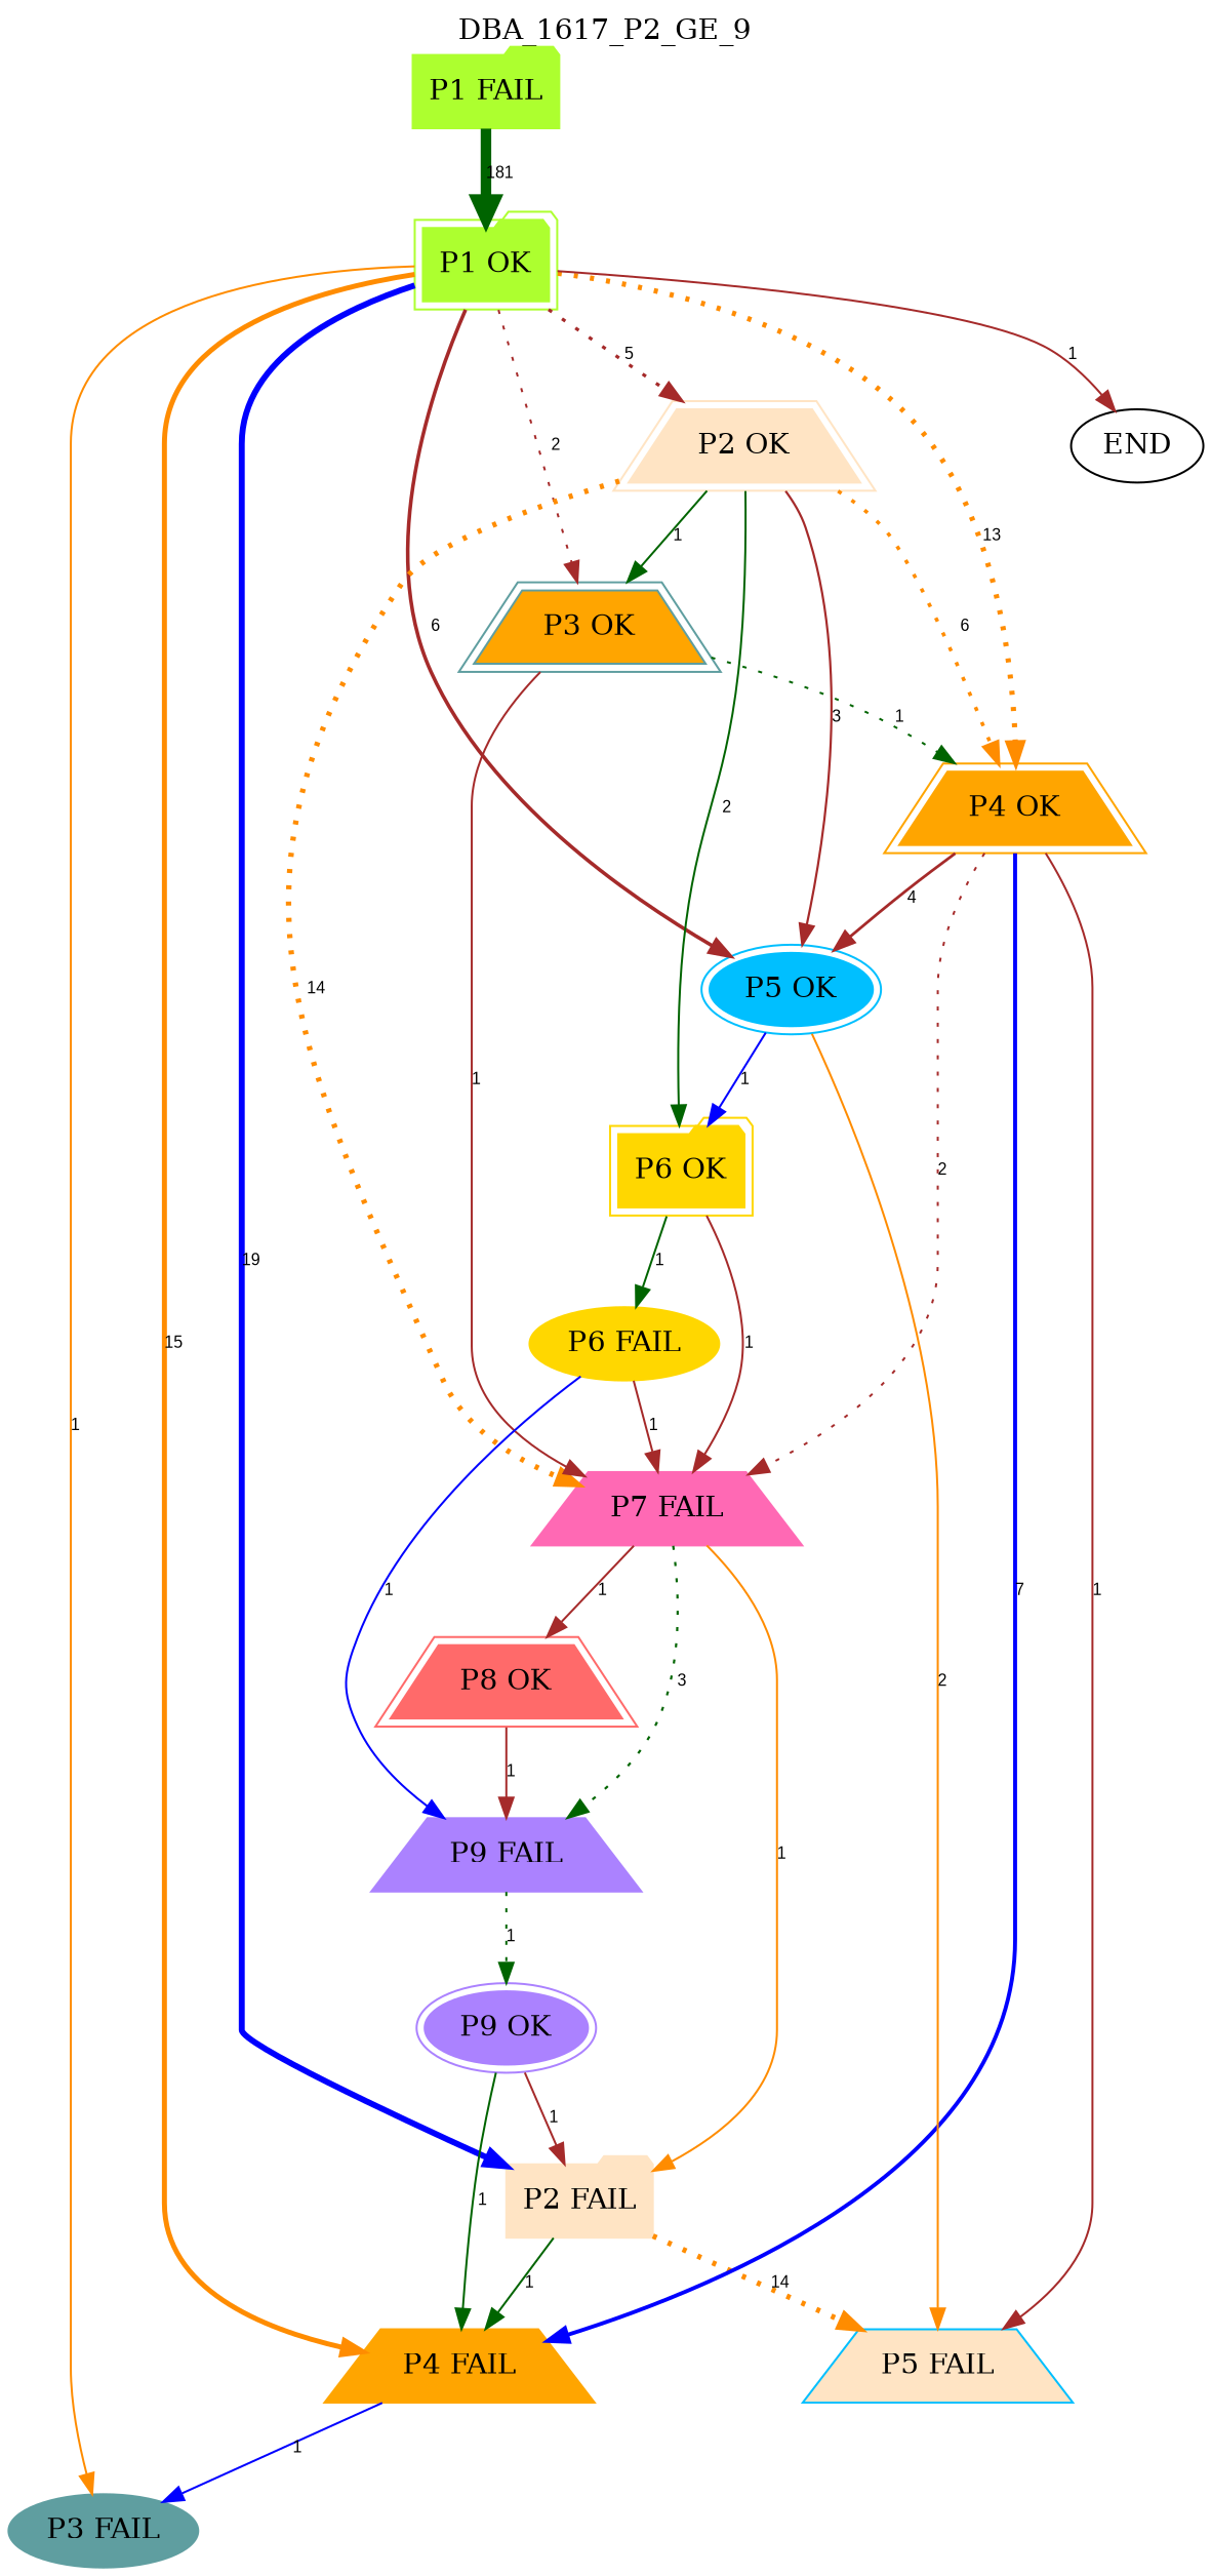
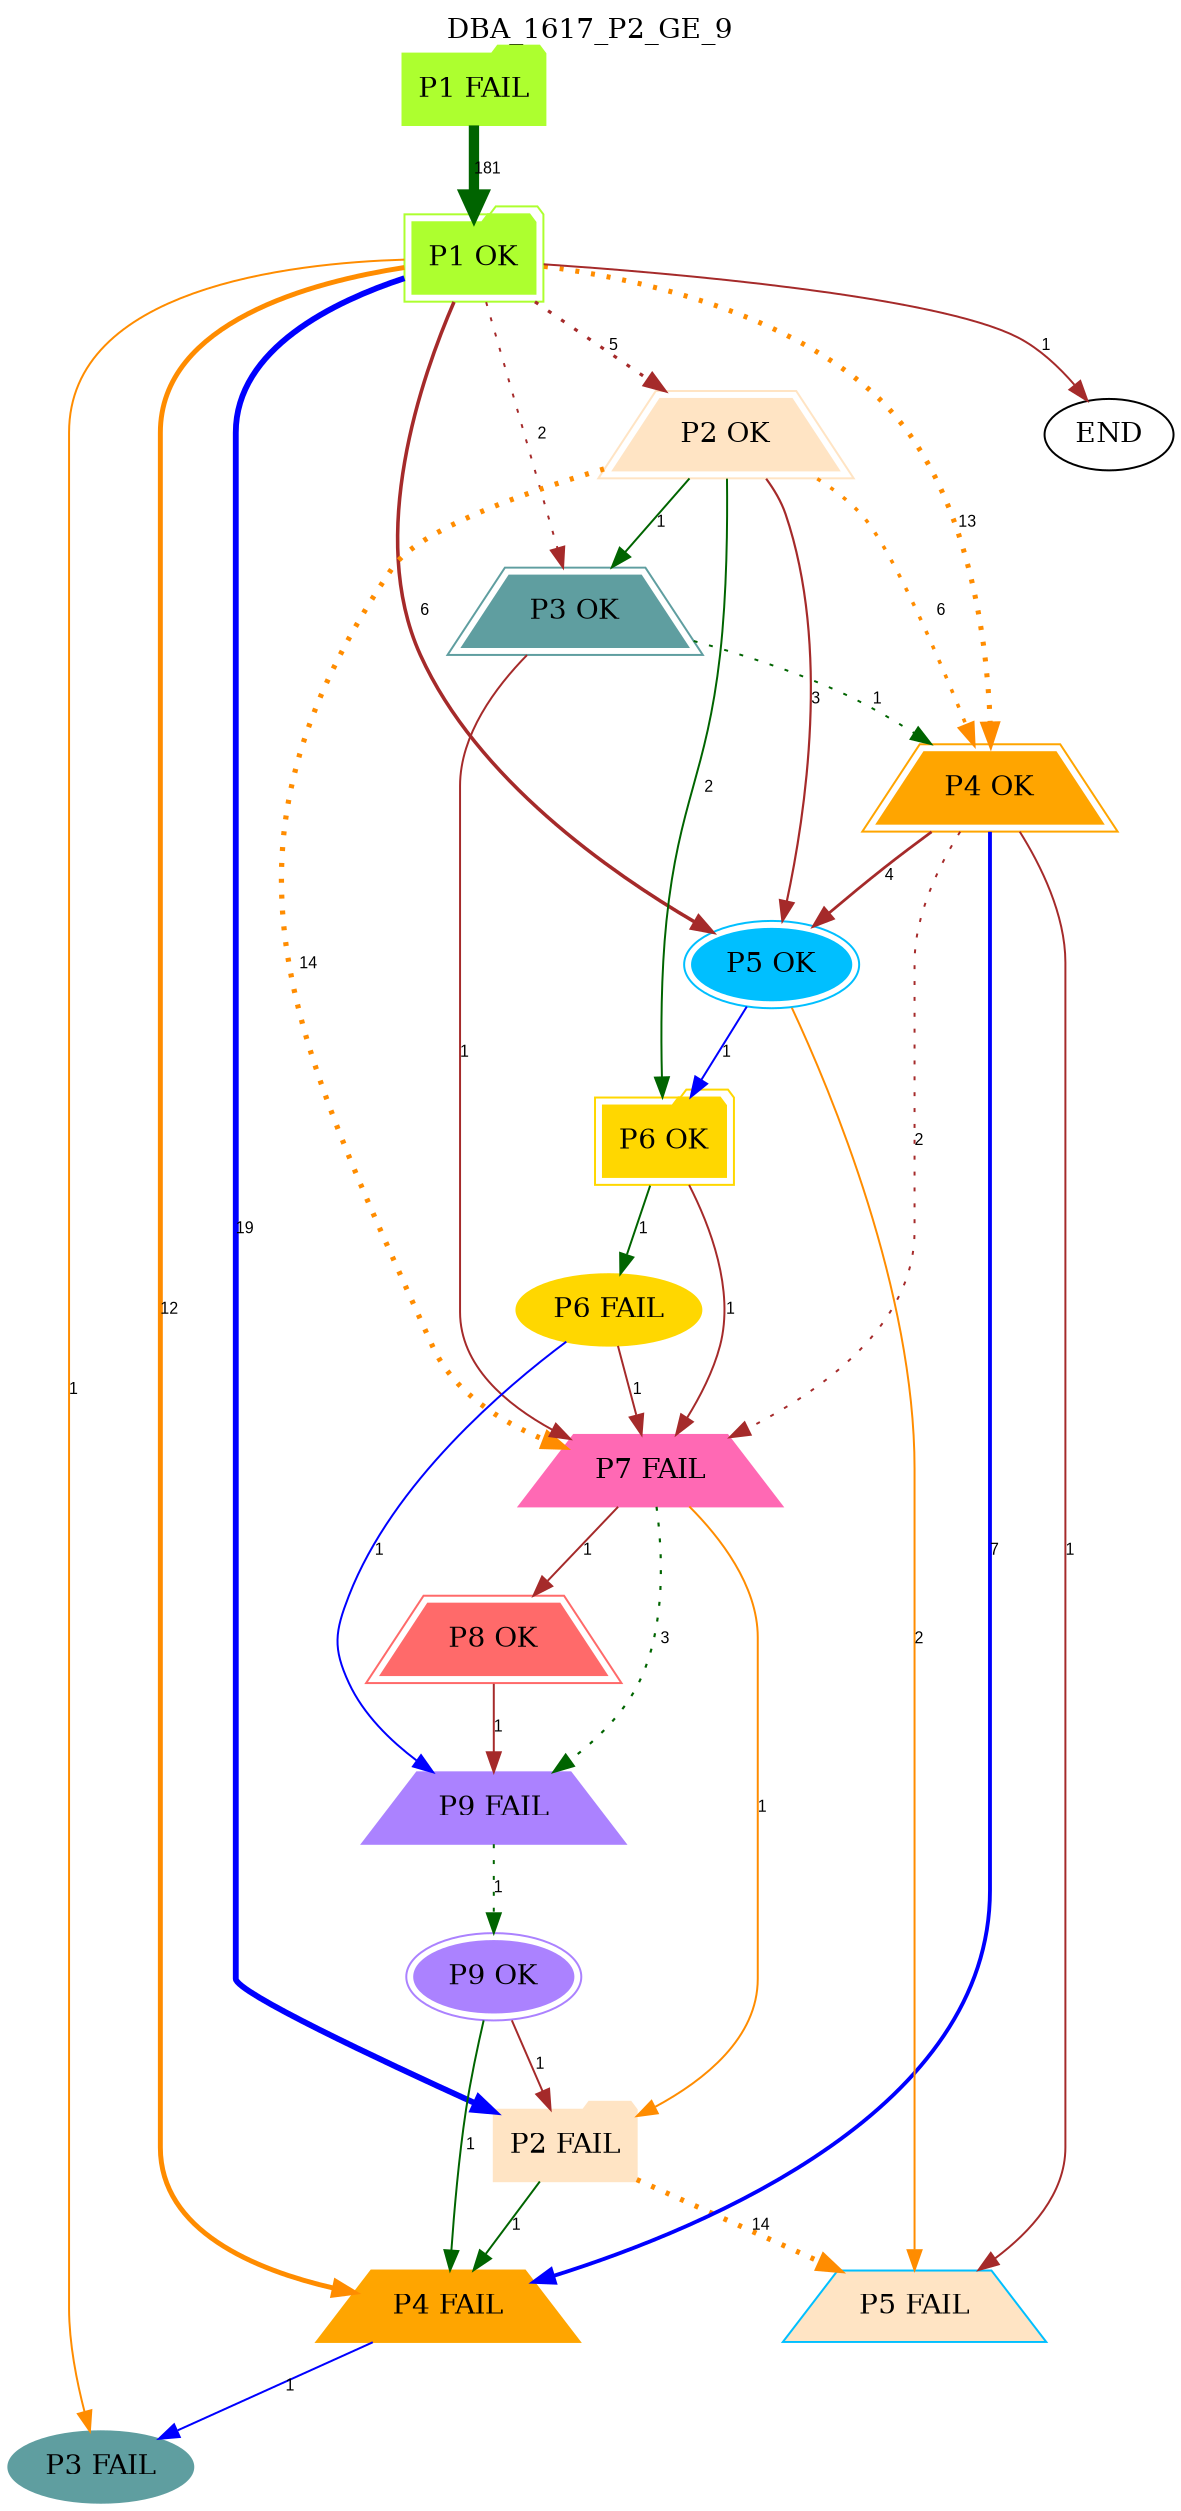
  digraph {
    label=DBA_1617_P2_GE_9
    labelloc=t
    node [color=greenyellow shape=trapezium style=filled]
    edge [color=brown fontname=Arial fontsize=8 labelfloat=false penwidth=1 style=solid]
    "P1 FAIL" [shape=folder]
    "P1 OK" [peripheries=2 shape=folder]
    "P2 FAIL" [color=bisque shape=folder]
    "P3 FAIL" [color=cadetblue shape=ellipse]
    "P4 FAIL" [color=orange]
    "P2 OK" [color=bisque peripheries=2]
-   "P3 OK" [color=cadetblue peripheries=2 fillcolor=orange]
+   "P3 OK" [color=cadetblue peripheries=2]
    "P4 OK" [color=orange peripheries=2]
    "P5 OK" [color=deepskyblue peripheries=2 shape=ellipse]
    END [color=black fillcolor=white shape=ellipse]
    "P5 FAIL" [color=deepskyblue fillcolor=bisque]
    "P6 OK" [color=gold peripheries=2 shape=folder]
    "P7 FAIL" [color=hotpink]
    "P6 FAIL" [color=gold shape=ellipse]
    "P8 OK" [color=indianred1 peripheries=2]
    "P9 FAIL" [color=mediumpurple1]
    "P9 OK" [color=mediumpurple1 peripheries=2 shape=ellipse]
    "P1 FAIL" -> "P1 OK" [color=darkgreen label=181 penwidth=5.19849703126583 style=bold]
    "P1 OK" -> "P2 FAIL" [color=blue label=19 penwidth=2.94443897916644 style=bold]
    "P1 OK" -> "P3 FAIL" [color=darkorange label=1 style=bold]
-   "P1 OK" -> "P4 FAIL" [color=darkorange label=15 penwidth=2.484906649788]
+   "P1 OK" -> "P4 FAIL" [color=darkorange label=12 penwidth=2.484906649788]
    "P1 OK" -> "P2 OK" [label=5 penwidth=1.6094379124341 style=dotted]
    "P1 OK" -> "P3 OK" [label=2 style=dotted]
    "P1 OK" -> "P4 OK" [color=darkorange label=13 penwidth=2.56494935746154 style=dotted]
    "P1 OK" -> "P5 OK" [label=6 penwidth=1.79175946922805]
    "P1 OK" -> END [label=1 penwidth=""]
    "P2 FAIL" -> "P4 FAIL" [color=darkgreen label=1]
    "P2 FAIL" -> "P5 FAIL" [color=darkorange label=14 penwidth=2.63905732961526 style=dotted]
    "P4 FAIL" -> "P3 FAIL" [color=blue label=1]
    "P2 OK" -> "P3 OK" [color=darkgreen label=1]
    "P2 OK" -> "P4 OK" [color=darkorange label=6 penwidth=1.79175946922805 style=dotted]
    "P2 OK" -> "P5 OK" [label=3 penwidth=1.09861228866811 style=bold]
    "P2 OK" -> "P6 OK" [color=darkgreen label=2 style=bold]
    "P2 OK" -> "P7 FAIL" [color=darkorange label=14 penwidth=2.63905732961526 style=dotted]
    "P3 OK" -> "P4 OK" [color=darkgreen label=1 style=dotted]
    "P3 OK" -> "P7 FAIL" [label=1 style=bold]
    "P4 OK" -> "P4 FAIL" [color=blue label=7 penwidth=1.94591014905531]
    "P4 OK" -> "P5 OK" [label=4 penwidth=1.38629436111989 style=bold]
    "P4 OK" -> "P5 FAIL" [label=1]
    "P4 OK" -> "P7 FAIL" [label=2 style=dotted]
    "P5 OK" -> "P5 FAIL" [color=darkorange label=2]
    "P5 OK" -> "P6 OK" [color=blue label=1 style=bold]
    "P6 OK" -> "P7 FAIL" [label=1 style=bold]
    "P6 OK" -> "P6 FAIL" [color=darkgreen label=1]
    "P7 FAIL" -> "P2 FAIL" [color=darkorange label=1]
    "P7 FAIL" -> "P8 OK" [label=1]
    "P7 FAIL" -> "P9 FAIL" [color=darkgreen label=3 penwidth=1.09861228866811 style=dotted]
    "P6 FAIL" -> "P7 FAIL" [label=1 style=bold]
    "P6 FAIL" -> "P9 FAIL" [color=blue label=1]
    "P8 OK" -> "P9 FAIL" [label=1]
    "P9 FAIL" -> "P9 OK" [color=darkgreen label=1 style=dotted]
    "P9 OK" -> "P2 FAIL" [label=1]
    "P9 OK" -> "P4 FAIL" [color=darkgreen label=1]
  }
